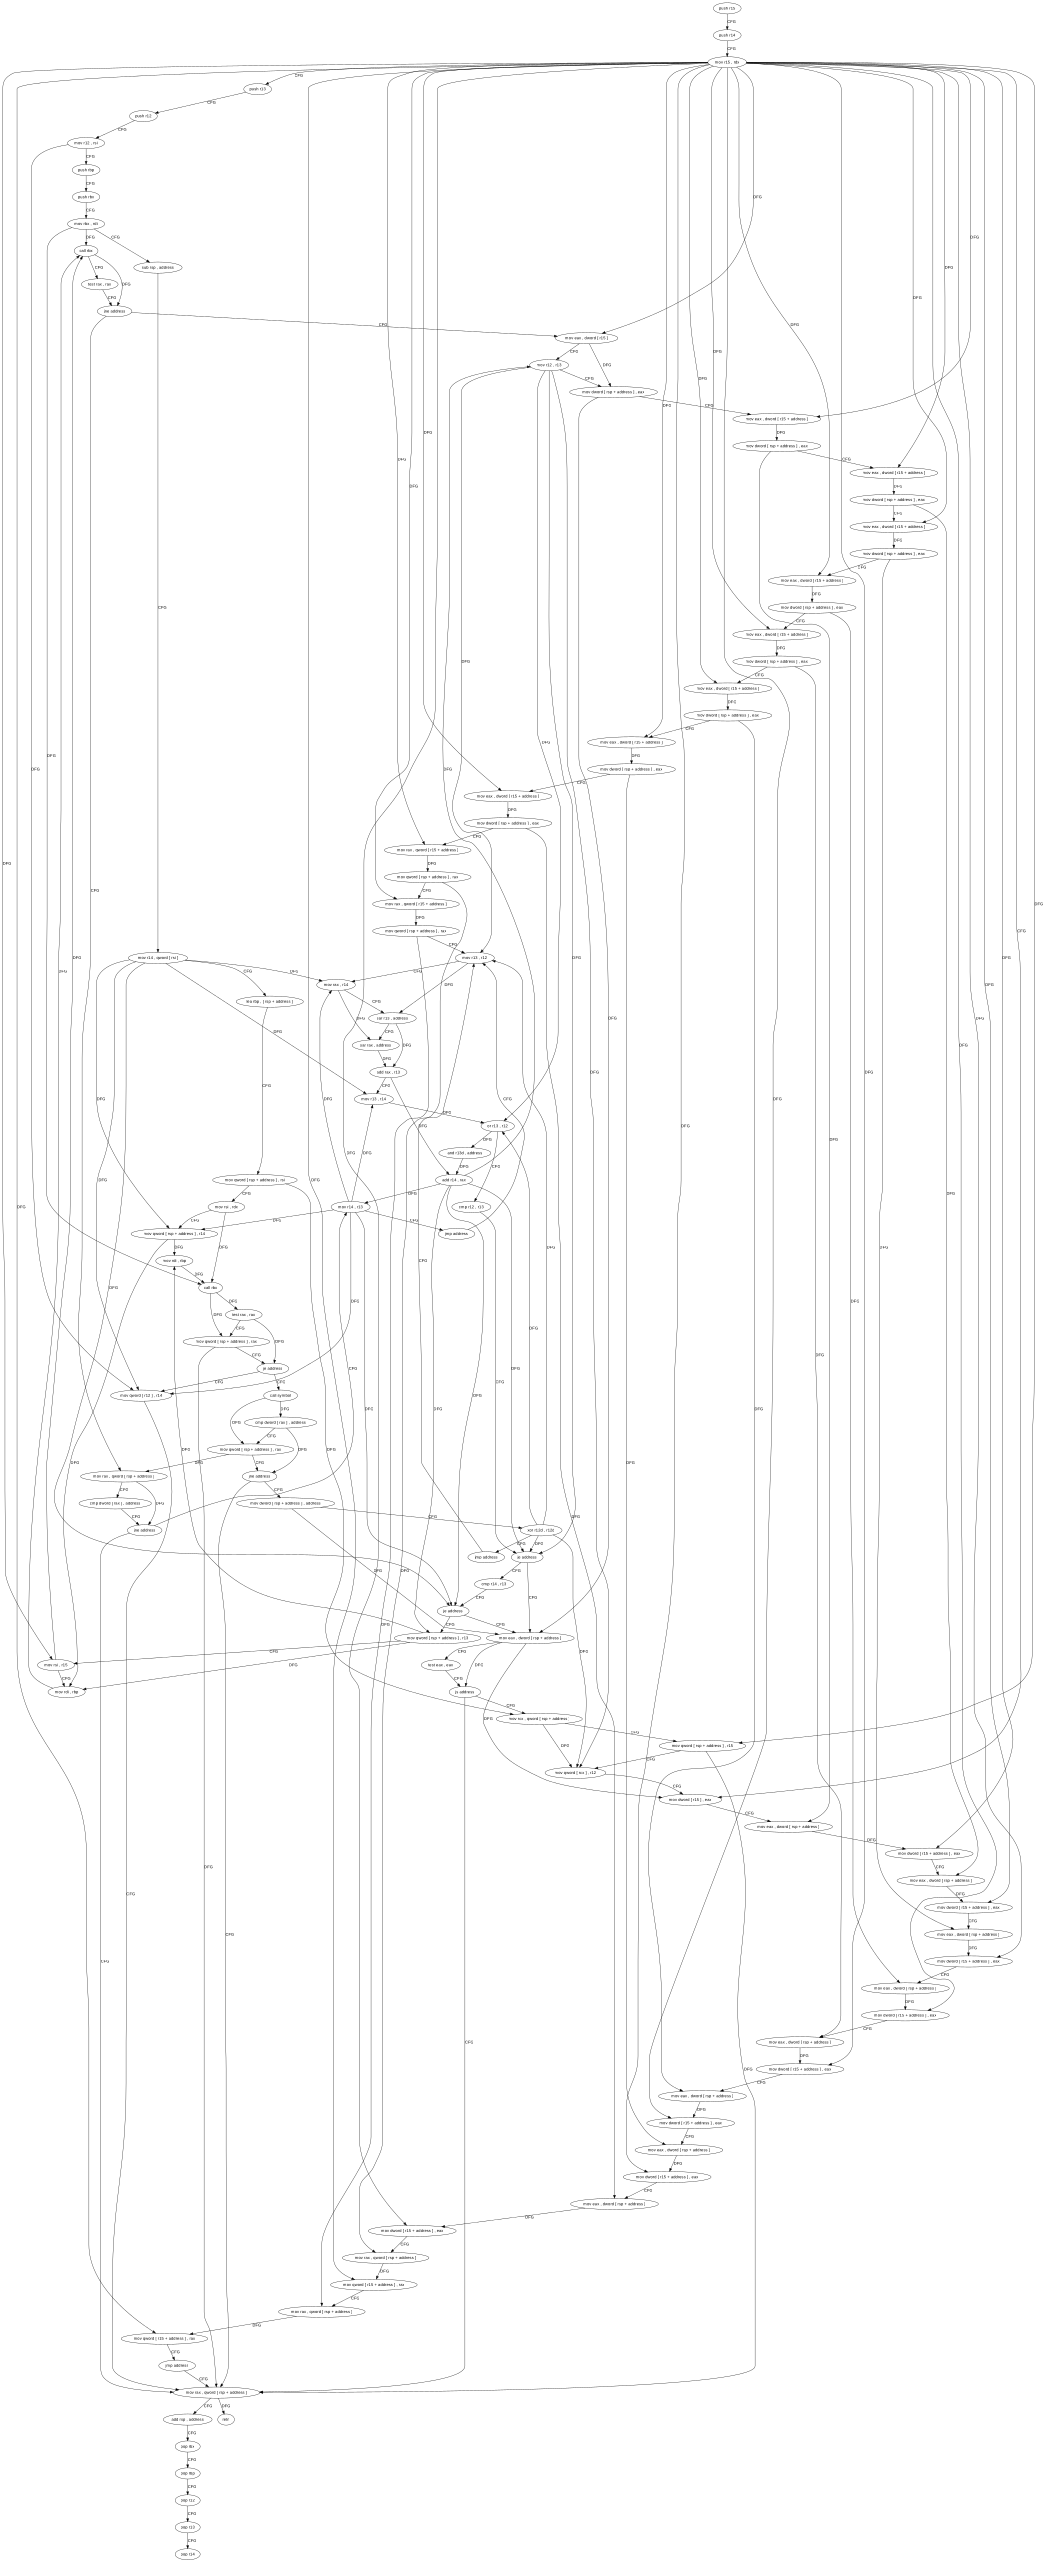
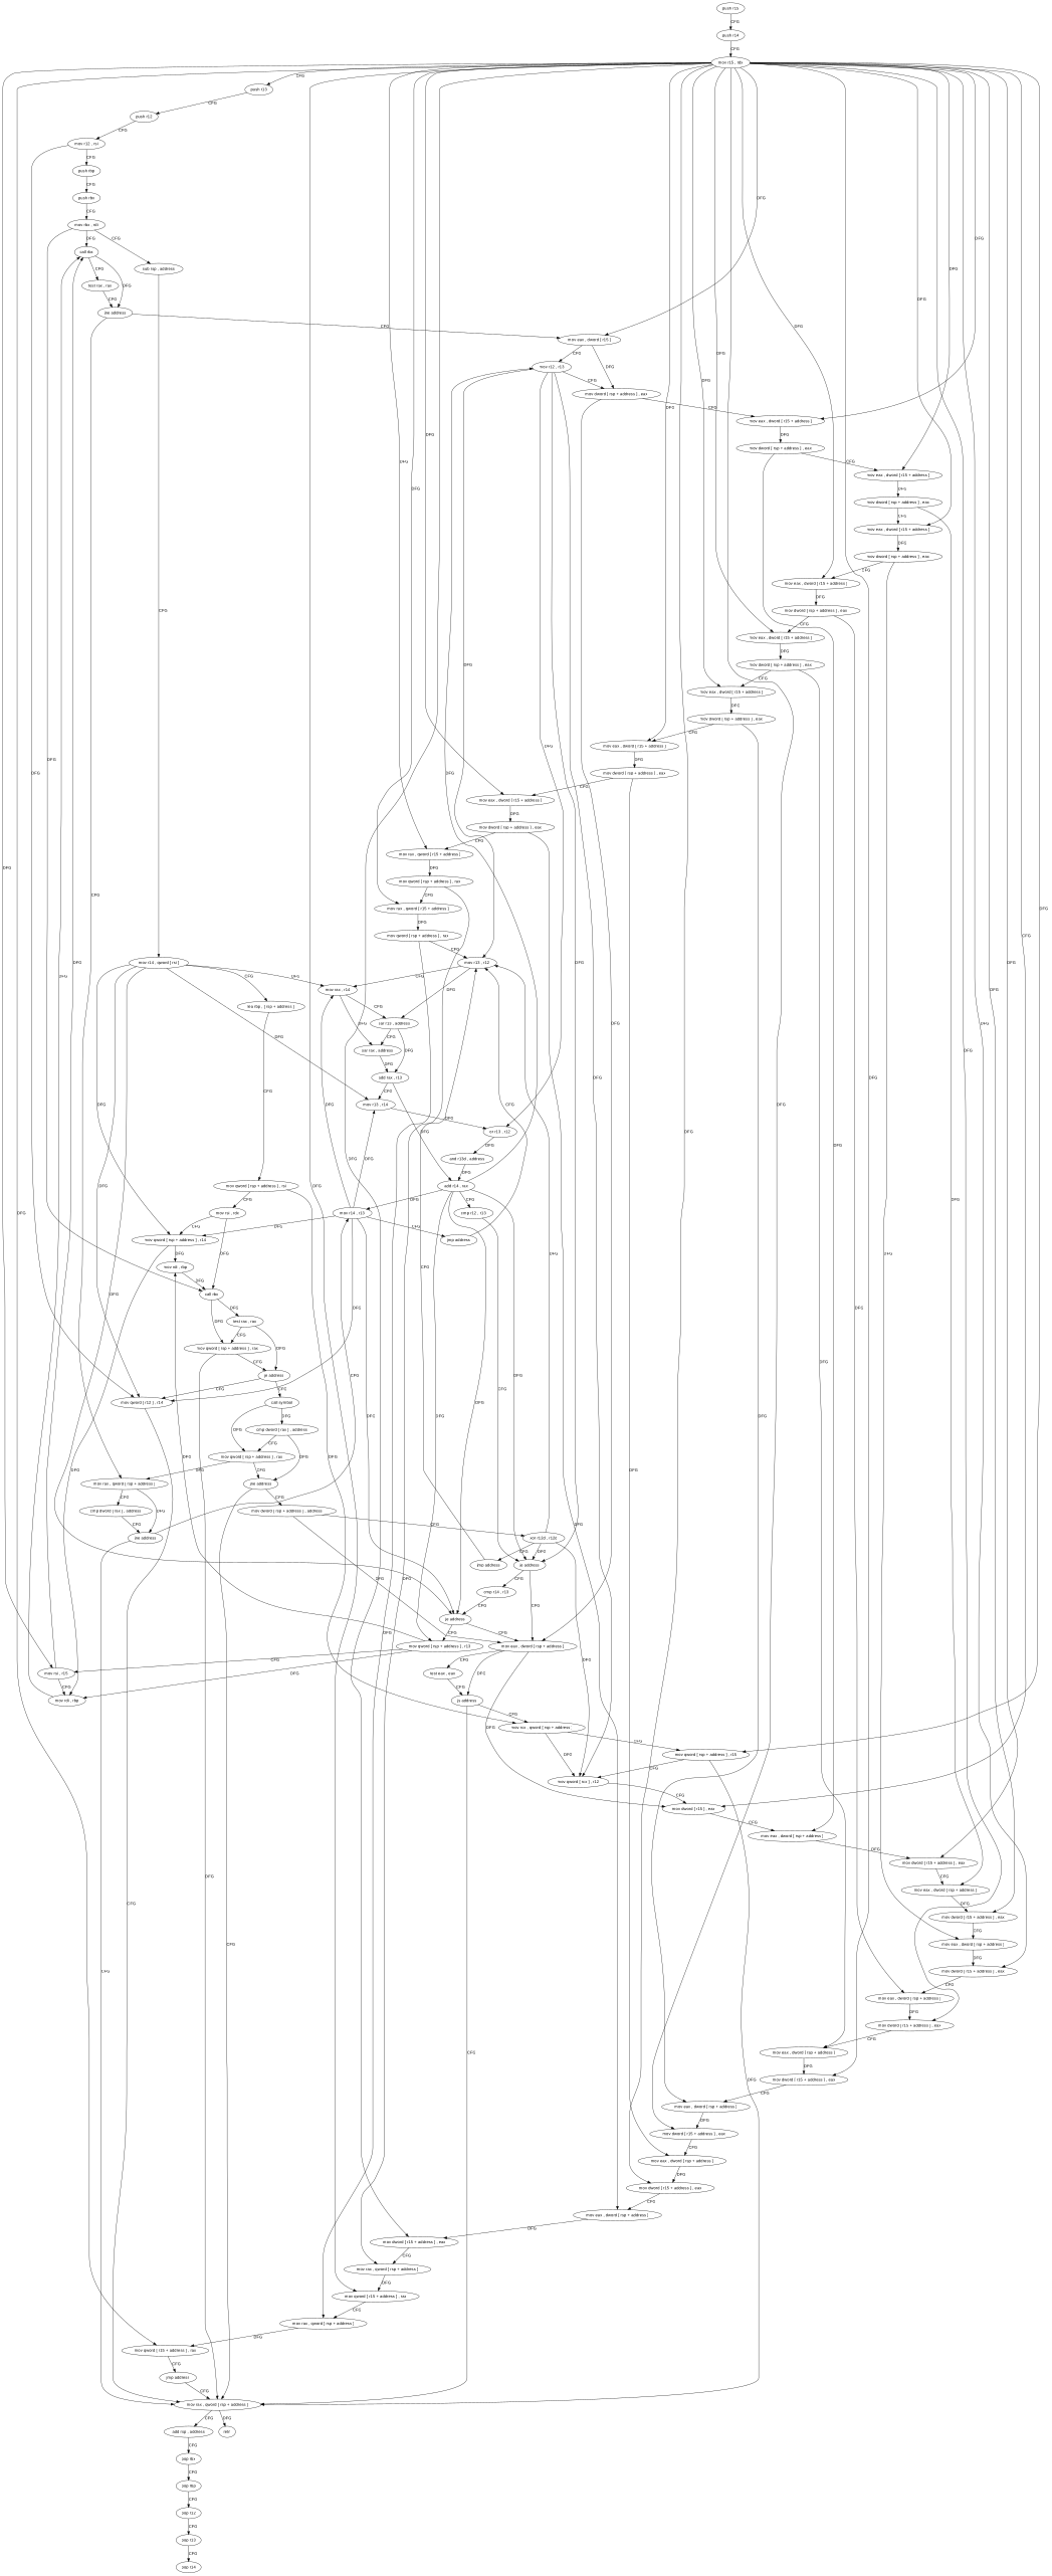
  digraph {
    fontname="Liberation Sans"
    node [fontname="Liberation Sans"]
    edge [fontname="Liberation Sans"]
    n1 [label="push r15"]
    n2 [label="push r14"]
    n3 [label="mov r15 , rdx"]
    n4 [label="push r13"]
    n5 [label="mov qword [ rsp + address ] , r15"]
    n6 [label="mov dword [ r15 ] , eax"]
    n7 [label="mov dword [ r15 + address ] , eax"]
    n8 [label="mov dword [ r15 + address ] , eax"]
    n9 [label="mov dword [ r15 + address ] , eax"]
    n10 [label="mov dword [ r15 + address ] , eax"]
    n11 [label="mov dword [ r15 + address ] , eax"]
    n12 [label="mov dword [ r15 + address ] , eax"]
    n13 [label="mov dword [ r15 + address ] , eax"]
    n14 [label="mov dword [ r15 + address ] , eax"]
    n15 [label="mov qword [ r15 + address ] , rax"]
    n16 [label="mov qword [ r15 + address ] , rax"]
    n17 [label="mov rsi , r15"]
    n18 [label="mov eax , dword [ r15 ]"]
    n19 [label="mov eax , dword [ r15 + address ]"]
    n20 [label="mov eax , dword [ r15 + address ]"]
    n21 [label="mov eax , dword [ r15 + address ]"]
    n22 [label="mov eax , dword [ r15 + address ]"]
    n23 [label="mov eax , dword [ r15 + address ]"]
    n24 [label="mov eax , dword [ r15 + address ]"]
    n25 [label="mov eax , dword [ r15 + address ]"]
    n26 [label="mov eax , dword [ r15 + address ]"]
    n27 [label="mov rax , qword [ r15 + address ]"]
    n28 [label="mov rax , qword [ r15 + address ]"]
    n29 [label="push r12"]
    n30 [label="mov rax , qword [ rsp + address ]"]
    n31 [label="mov qword [ rcx ] , r12"]
    n32 [label="mov eax , dword [ rsp + address ]"]
    n33 [label="mov eax , dword [ rsp + address ]"]
    n34 [label="mov eax , dword [ rsp + address ]"]
    n35 [label="mov eax , dword [ rsp + address ]"]
    n36 [label="mov eax , dword [ rsp + address ]"]
    n37 [label="mov eax , dword [ rsp + address ]"]
    n38 [label="mov eax , dword [ rsp + address ]"]
    n39 [label="mov eax , dword [ rsp + address ]"]
    n40 [label="mov rax , qword [ rsp + address ]"]
    n41 [label="mov rax , qword [ rsp + address ]"]
    n42 [label="jmp address"]
    n43 [label="call rbx"]
    n44 [label="mov rdi , rbp"]
    n45 [label="mov r12 , r13"]
    n46 [label="mov dword [ rsp + address ] , eax"]
    n47 [label="mov dword [ rsp + address ] , eax"]
    n48 [label="mov dword [ rsp + address ] , eax"]
    n49 [label="mov dword [ rsp + address ] , eax"]
    n50 [label="mov dword [ rsp + address ] , eax"]
    n51 [label="mov dword [ rsp + address ] , eax"]
    n52 [label="mov dword [ rsp + address ] , eax"]
    n53 [label="mov dword [ rsp + address ] , eax"]
    n54 [label="mov dword [ rsp + address ] , eax"]
    n55 [label="mov qword [ rsp + address ] , rax"]
    n56 [label="mov qword [ rsp + address ] , rax"]
    n57 [label="mov r12 , rsi"]
    n58 [label="push rbp"]
    n59 [label="mov qword [ r12 ] , r14"]
    n60 [label="push rbx"]
    n61 [label="mov rbx , rdi"]
    n62 [label="sub rsp , address"]
    n63 [label="call rbx"]
    n64 [label="mov r14 , qword [ rsi ]"]
    n65 [label="test rax , rax"]
    n66 [label="mov qword [ rsp + address ] , rax"]
    n67 [label="test rax , rax"]
    n68 [label="jne address"]
    n69 [label="lea rbp , [ rsp + address ]"]
    n70 [label="mov qword [ rsp + address ] , r14"]
    n71 [label="mov rax , r14"]
    n72 [label="mov r13 , r14"]
    n73 [label="je address"]
    n74 [label="mov qword [ rsp + address ] , rsi"]
    n75 [label="mov rdi , rbp"]
    n76 [label="sar r13 , address"]
    n77 [label="sar rax , address"]
    n78 [label="or r13 , r12"]
    n79 [label="mov eax , dword [ rsp + address ]"]
    n80 [label="mov qword [ rsp + address ] , r13"]
    n81 [label="mov rsi , rdx"]
    n82 [label="mov rcx , qword [ rsp + address ]"]
    n83 [label="je address"]
    n84 [label="call symbol"]
    n85 [label="add rsp , address"]
    n86 [label=retn]
    n87 [label="cmp dword [ rax ] , address"]
    n88 [label="mov qword [ rsp + address ] , rax"]
    n89 [label="jne address"]
    n90 [label="mov rax , qword [ rsp + address ]"]
    n91 [label="mov dword [ rsp + address ] , address"]
    n92 [label="cmp dword [ rax ] , address"]
    n93 [label="jne address"]
    n94 [label="xor r12d , r12d"]
    n95 [label="pop rbx"]
    n96 [label="jmp address"]
    n97 [label="mov r13 , r12"]
    n98 [label="je address"]
    n99 [label="test eax , eax"]
    n100 [label="js address"]
    n101 [label="pop rbp"]
    n102 [label="pop r12"]
    n103 [label="pop r13"]
    n104 [label="pop r14"]
    n105 [label="and r13d , address"]
    n106 [label="cmp r14 , r13"]
    n107 [label="add rax , r13"]
    n108 [label="add r14 , rax"]
    n109 [label="cmp r12 , r13"]
    n110 [label="mov r14 , r13"]
    n111 [label="jmp address"]
    n1 -> n2 [label=CFG]
    n2 -> n3 [label=CFG]
    n3 -> n4 [label=CFG]
    n3 -> n5 [label=DFG]
    n3 -> n6 [label=CFG]
    n3 -> n7 [label=DFG]
    n3 -> n8 [label=DFG]
    n3 -> n9 [label=DFG]
    n3 -> n10 [label=DFG]
    n3 -> n11 [label=DFG]
    n3 -> n12 [label=DFG]
    n3 -> n13 [label=DFG]
    n3 -> n14 [label=DFG]
    n3 -> n15 [label=DFG]
    n3 -> n16 [label=DFG]
    n3 -> n17 [label=DFG]
    n3 -> n18 [label=DFG]
    n3 -> n19 [label=DFG]
    n3 -> n20 [label=DFG]
    n3 -> n21 [label=DFG]
    n3 -> n22 [label=DFG]
    n3 -> n23 [label=DFG]
    n3 -> n24 [label=DFG]
    n3 -> n25 [label=DFG]
    n3 -> n26 [label=DFG]
    n3 -> n27 [label=DFG]
    n3 -> n28 [label=DFG]
    n4 -> n29 [label=CFG]
    n5 -> n30 [label=DFG]
    n5 -> n31 [label=CFG]
    n6 -> n32 [label=CFG]
    n7 -> n33 [label=CFG]
    n8 -> n34 [label=CFG]
    n9 -> n35 [label=CFG]
    n10 -> n36 [label=CFG]
    n11 -> n37 [label=CFG]
    n12 -> n38 [label=CFG]
    n13 -> n39 [label=CFG]
    n14 -> n40 [label=CFG]
    n15 -> n41 [label=CFG]
    n16 -> n42 [label=CFG]
    n17 -> n43 [label=DFG]
    n17 -> n44 [label=CFG]
    n18 -> n45 [label=CFG]
    n18 -> n46 [label=DFG]
    n19 -> n47 [label=DFG]
    n20 -> n48 [label=DFG]
    n21 -> n49 [label=DFG]
    n22 -> n50 [label=DFG]
    n23 -> n51 [label=DFG]
    n24 -> n52 [label=DFG]
    n25 -> n53 [label=DFG]
    n26 -> n54 [label=DFG]
    n27 -> n55 [label=DFG]
    n28 -> n56 [label=DFG]
    n29 -> n57 [label=CFG]
    n30 -> n85 [label=CFG]
    n30 -> n86 [label=DFG]
    n31 -> n6 [label=CFG]
    n32 -> n7 [label=DFG]
    n33 -> n8 [label=DFG]
    n34 -> n9 [label=DFG]
    n35 -> n10 [label=DFG]
    n36 -> n11 [label=DFG]
    n37 -> n12 [label=DFG]
    n38 -> n13 [label=DFG]
    n39 -> n14 [label=DFG]
    n40 -> n15 [label=DFG]
    n41 -> n16 [label=DFG]
    n42 -> n30 [label=CFG]
    n43 -> n67 [label=CFG]
    n43 -> n68 [label=DFG]
    n44 -> n43 [label=DFG]
    n45 -> n31 [label=DFG]
    n45 -> n46 [label=CFG]
    n45 -> n78 [label=DFG]
    n45 -> n97 [label=DFG]
    n45 -> n98 [label=DFG]
    n46 -> n19 [label=CFG]
    n46 -> n79 [label=DFG]
    n47 -> n20 [label=CFG]
    n47 -> n32 [label=DFG]
    n48 -> n21 [label=CFG]
    n48 -> n33 [label=DFG]
    n49 -> n22 [label=CFG]
    n49 -> n34 [label=DFG]
    n50 -> n23 [label=CFG]
    n50 -> n35 [label=DFG]
    n51 -> n24 [label=CFG]
    n51 -> n36 [label=DFG]
    n52 -> n25 [label=CFG]
    n52 -> n37 [label=DFG]
    n53 -> n26 [label=CFG]
    n53 -> n38 [label=DFG]
    n54 -> n27 [label=CFG]
    n54 -> n39 [label=DFG]
    n55 -> n28 [label=CFG]
    n55 -> n40 [label=DFG]
    n56 -> n41 [label=DFG]
    n56 -> n97 [label=CFG]
    n57 -> n58 [label=CFG]
    n57 -> n59 [label=DFG]
    n58 -> n60 [label=CFG]
    n59 -> n30 [label=CFG]
    n60 -> n61 [label=CFG]
    n61 -> n43 [label=DFG]
    n61 -> n62 [label=CFG]
    n61 -> n63 [label=DFG]
    n62 -> n64 [label=CFG]
    n63 -> n65 [label=DFG]
    n63 -> n66 [label=DFG]
    n64 -> n59 [label=DFG]
    n64 -> n69 [label=CFG]
    n64 -> n70 [label=DFG]
    n64 -> n71 [label=DFG]
    n64 -> n72 [label=DFG]
    n64 -> n73 [label=DFG]
    n65 -> n66 [label=CFG]
    n65 -> n83 [label=DFG]
    n66 -> n30 [label=DFG]
    n66 -> n83 [label=CFG]
    n67 -> n68 [label=CFG]
    n68 -> n18 [label=CFG]
    n68 -> n90 [label=CFG]
    n69 -> n74 [label=CFG]
    n70 -> n44 [label=DFG]
    n70 -> n75 [label=DFG]
    n71 -> n76 [label=CFG]
    n71 -> n77 [label=DFG]
    n72 -> n78 [label=DFG]
    n73 -> n79 [label=CFG]
    n73 -> n80 [label=CFG]
    n74 -> n81 [label=CFG]
    n74 -> n82 [label=DFG]
    n75 -> n63 [label=DFG]
    n76 -> n77 [label=CFG]
    n76 -> n107 [label=DFG]
    n77 -> n107 [label=DFG]
    n78 -> n105 [label=DFG]
    n79 -> n6 [label=DFG]
    n79 -> n99 [label=CFG]
    n79 -> n100 [label=DFG]
    n80 -> n17 [label=CFG]
    n80 -> n44 [label=DFG]
    n80 -> n75 [label=DFG]
    n81 -> n63 [label=DFG]
    n81 -> n70 [label=CFG]
    n82 -> n5 [label=CFG]
    n82 -> n31 [label=DFG]
    n83 -> n59 [label=CFG]
    n83 -> n84 [label=CFG]
    n84 -> n87 [label=DFG]
    n84 -> n88 [label=DFG]
    n85 -> n95 [label=CFG]
    n87 -> n88 [label=CFG]
    n87 -> n89 [label=DFG]
    n88 -> n89 [label=CFG]
    n88 -> n90 [label=DFG]
    n89 -> n30 [label=CFG]
    n89 -> n91 [label=CFG]
    n90 -> n92 [label=CFG]
    n90 -> n93 [label=DFG]
    n91 -> n79 [label=DFG]
    n91 -> n94 [label=CFG]
    n92 -> n93 [label=CFG]
    n93 -> n30 [label=CFG]
    n93 -> n110 [label=CFG]
    n94 -> n31 [label=DFG]
-   n94 -> n78 [label=DFG]
    n94 -> n96 [label=CFG]
    n94 -> n97 [label=DFG]
    n94 -> n98 [label=DFG]
    n95 -> n101 [label=CFG]
    n96 -> n97 [label=CFG]
    n97 -> n71 [label=CFG]
    n97 -> n76 [label=DFG]
    n98 -> n79 [label=CFG]
    n98 -> n106 [label=CFG]
    n99 -> n100 [label=CFG]
    n100 -> n30 [label=CFG]
    n100 -> n82 [label=CFG]
    n101 -> n102 [label=CFG]
    n102 -> n103 [label=CFG]
    n103 -> n104 [label=CFG]
    n105 -> n108 [label=DFG]
    n106 -> n73 [label=CFG]
    n107 -> n72 [label=CFG]
    n107 -> n108 [label=DFG]
    n108 -> n45 [label=DFG]
    n108 -> n73 [label=DFG]
    n108 -> n80 [label=DFG]
    n108 -> n98 [label=DFG]
-   n78 -> n109 [label=CFG]
+   n108 -> n109 [label=CFG]
    n108 -> n110 [label=DFG]
    n109 -> n98 [label=CFG]
    n110 -> n59 [label=DFG]
    n110 -> n70 [label=DFG]
    n110 -> n71 [label=DFG]
    n110 -> n72 [label=DFG]
    n110 -> n73 [label=DFG]
    n110 -> n111 [label=CFG]
    n111 -> n97 [label=CFG]
  }
